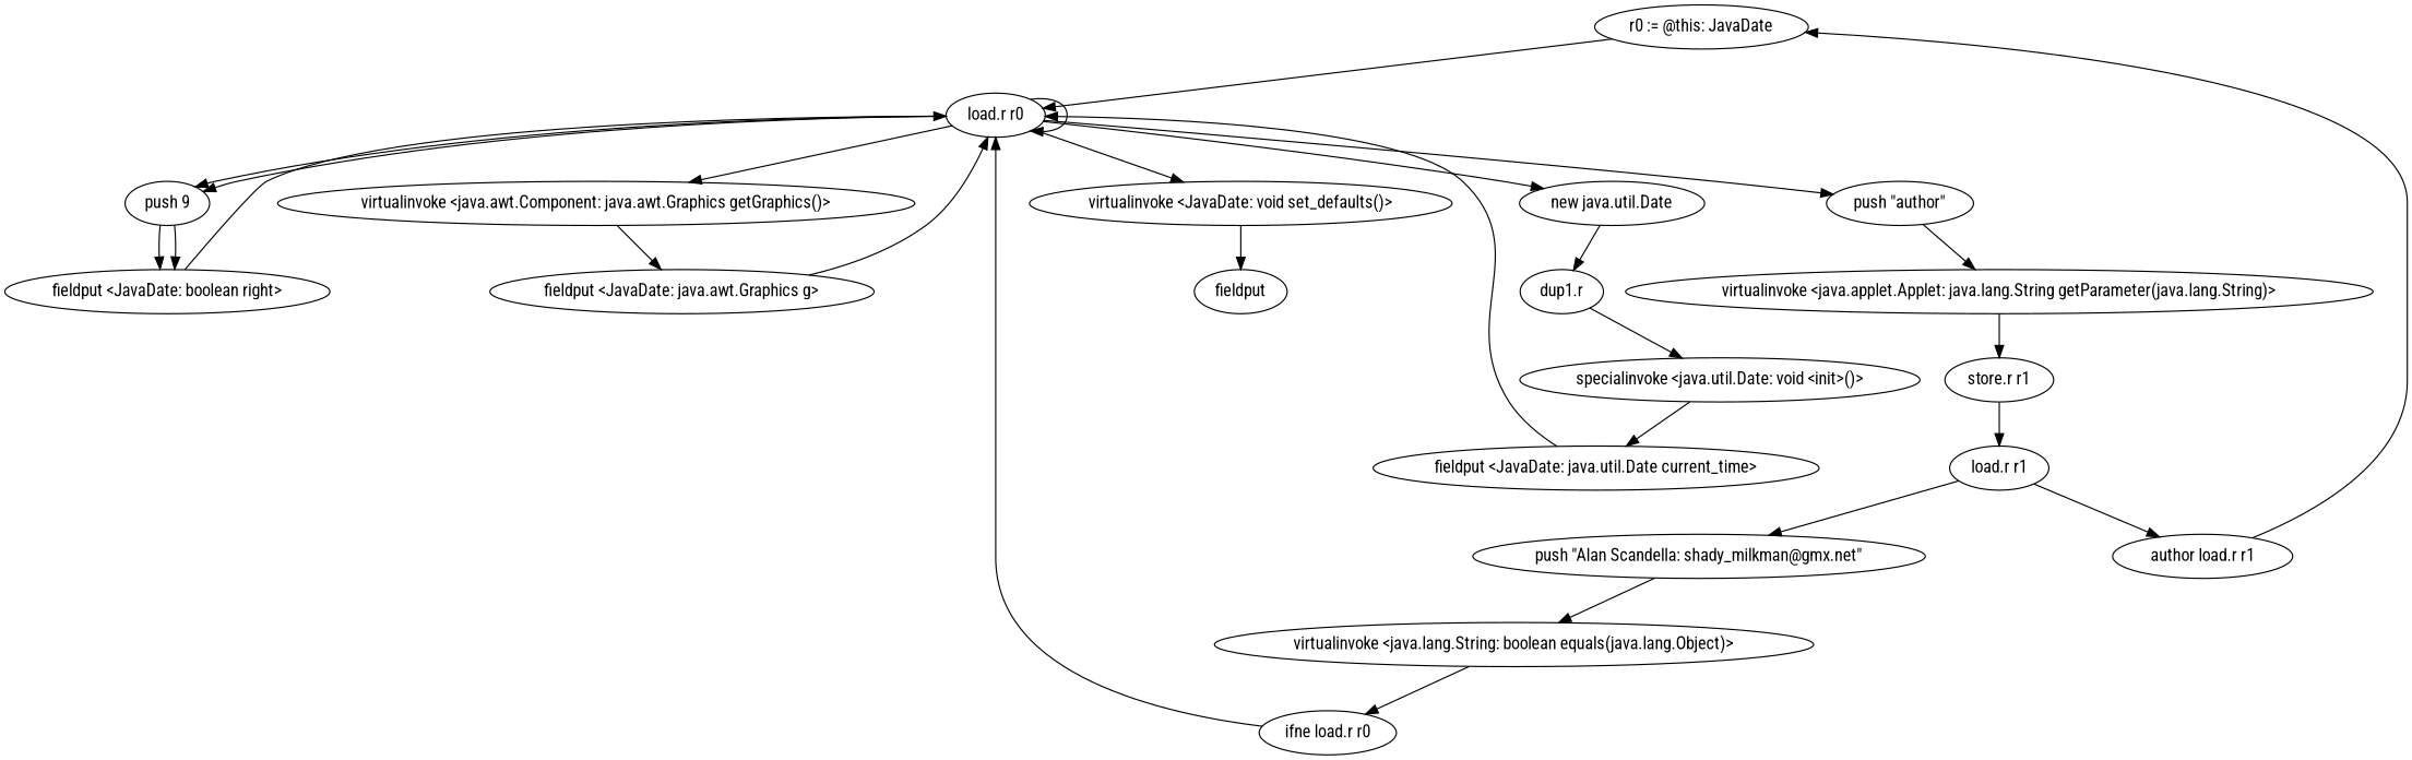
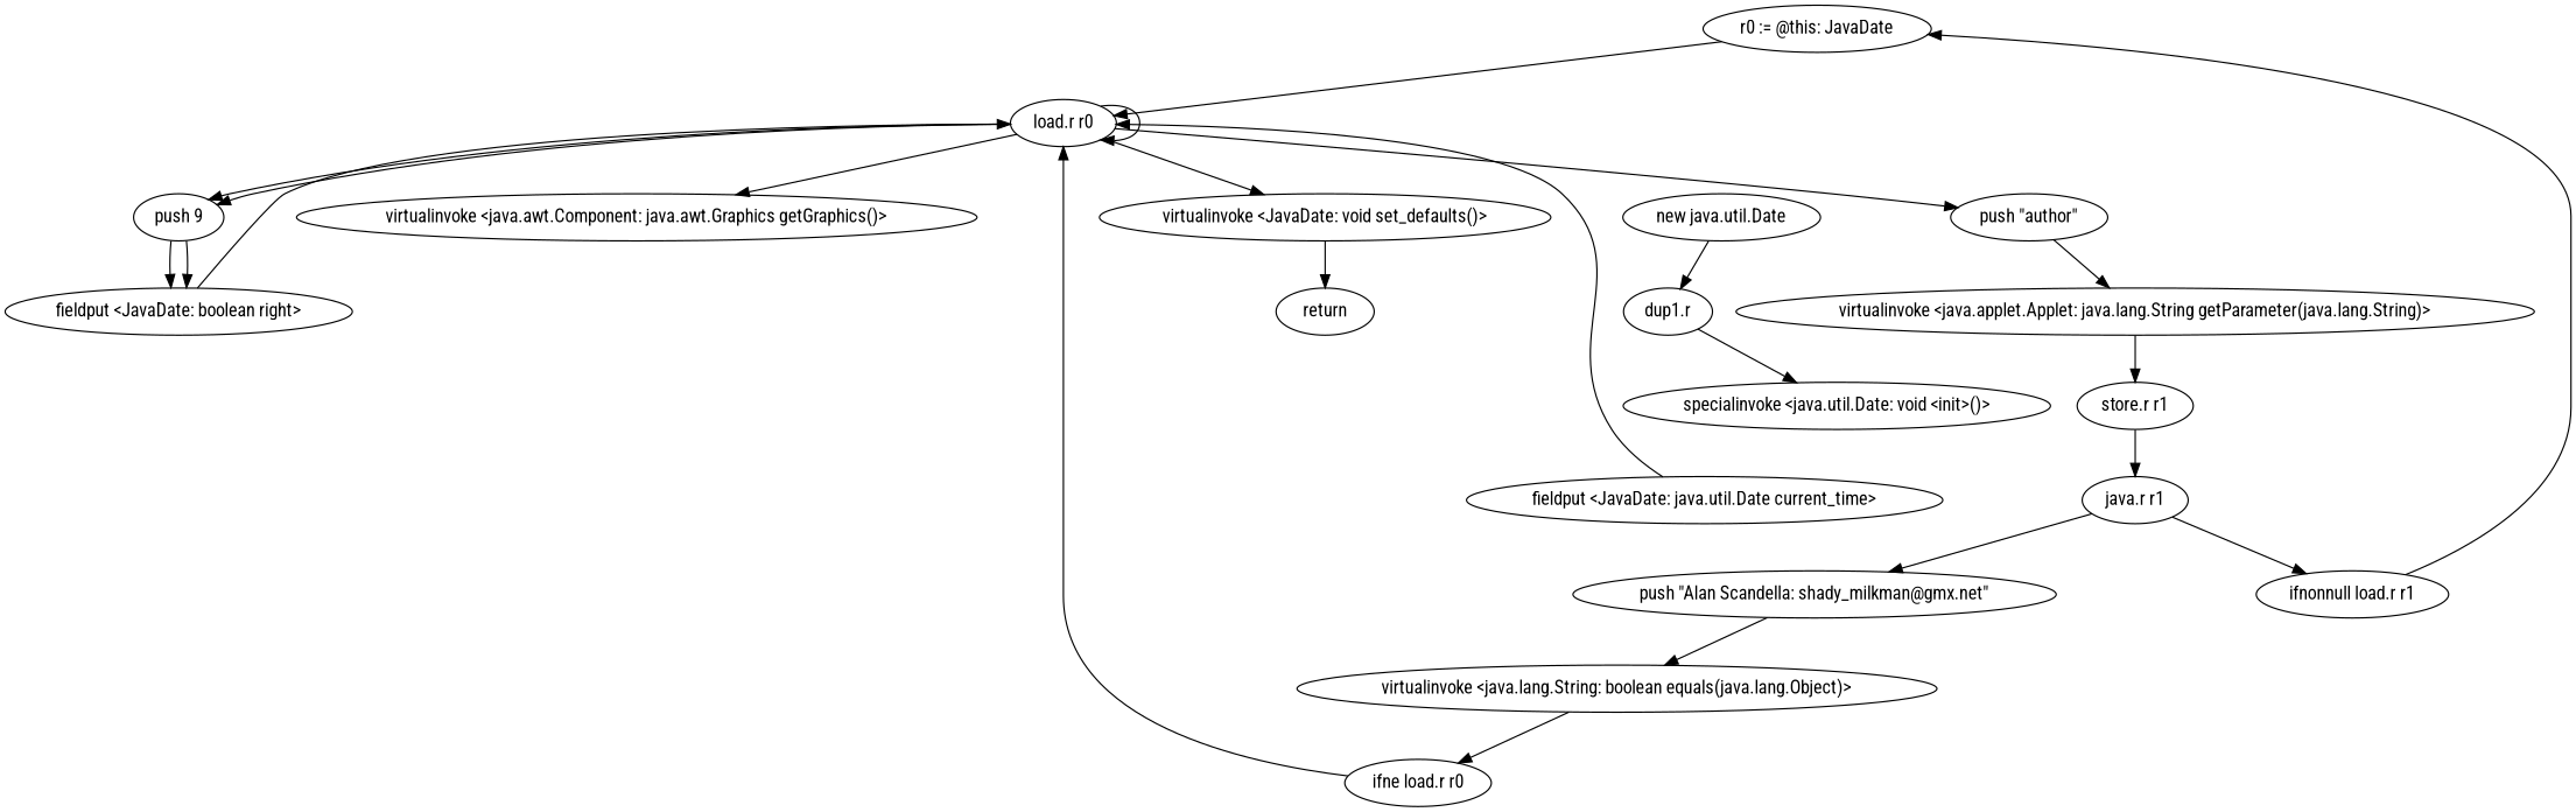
  digraph {
    fontname="Roboto Condensed"
    node [fontname="Roboto Condensed"]
    edge [fontname="Roboto Condensed"]
    "r0 := @this: JavaDate"
    "load.r r0"
    "push \"author\""
    n4 [label="push 9"]
    "virtualinvoke <java.awt.Component: java.awt.Graphics getGraphics()>"
    "new java.util.Date"
    "virtualinvoke <JavaDate: void set_defaults()>"
    "virtualinvoke <java.applet.Applet: java.lang.String getParameter(java.lang.String)>"
    "fieldput <JavaDate: boolean right>"
-   "fieldput <JavaDate: java.awt.Graphics g>"
    "dup1.r"
-   return [label=fieldput]
+   return
    "store.r r1"
-   "load.r r1"
-   "ifnonnull load.r r1" [label="author load.r r1"]
+   "load.r r1" [label="java.r r1"]
+   "ifnonnull load.r r1"
    "push \"Alan Scandella: shady_milkman@gmx.net\""
    "virtualinvoke <java.lang.String: boolean equals(java.lang.Object)>"
    "ifne load.r r0"
    "specialinvoke <java.util.Date: void <init>()>"
    "fieldput <JavaDate: java.util.Date current_time>"
    "r0 := @this: JavaDate" -> "load.r r0"
    "load.r r0" -> "load.r r0"
    "load.r r0" -> "push \"author\""
    "load.r r0" -> n4
    "load.r r0" -> n4
    "load.r r0" -> "virtualinvoke <java.awt.Component: java.awt.Graphics getGraphics()>"
-   "load.r r0" -> "new java.util.Date"
    "load.r r0" -> "virtualinvoke <JavaDate: void set_defaults()>"
    "push \"author\"" -> "virtualinvoke <java.applet.Applet: java.lang.String getParameter(java.lang.String)>"
    n4 -> "fieldput <JavaDate: boolean right>"
    n4 -> "fieldput <JavaDate: boolean right>"
-   "virtualinvoke <java.awt.Component: java.awt.Graphics getGraphics()>" -> "fieldput <JavaDate: java.awt.Graphics g>"
    "new java.util.Date" -> "dup1.r"
    "virtualinvoke <JavaDate: void set_defaults()>" -> return
    "virtualinvoke <java.applet.Applet: java.lang.String getParameter(java.lang.String)>" -> "store.r r1"
    "fieldput <JavaDate: boolean right>" -> "load.r r0"
-   "fieldput <JavaDate: java.awt.Graphics g>" -> "load.r r0"
    "dup1.r" -> "specialinvoke <java.util.Date: void <init>()>"
    "store.r r1" -> "load.r r1"
    "load.r r1" -> "ifnonnull load.r r1"
    "load.r r1" -> "push \"Alan Scandella: shady_milkman@gmx.net\""
    "ifnonnull load.r r1" -> "r0 := @this: JavaDate"
    "push \"Alan Scandella: shady_milkman@gmx.net\"" -> "virtualinvoke <java.lang.String: boolean equals(java.lang.Object)>"
    "virtualinvoke <java.lang.String: boolean equals(java.lang.Object)>" -> "ifne load.r r0"
    "ifne load.r r0" -> "load.r r0"
-   "specialinvoke <java.util.Date: void <init>()>" -> "fieldput <JavaDate: java.util.Date current_time>"
    "fieldput <JavaDate: java.util.Date current_time>" -> "load.r r0"
  }
